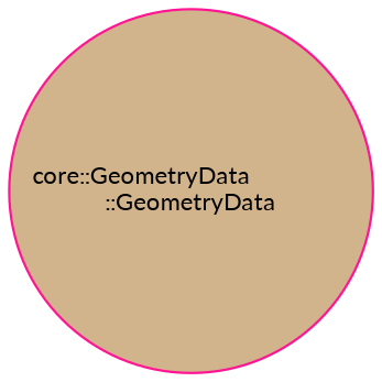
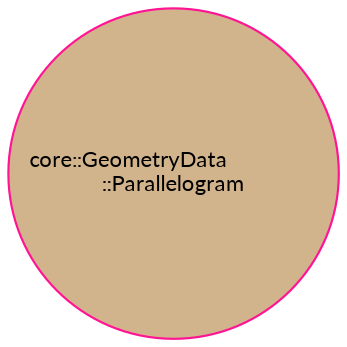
  digraph {
    rankdir=LR
    fontname=Lato
-   n1 [color=deeppink fillcolor=tan fontname=Lato fontsize=10 height=0.2 label="core::GeometryData\l::GeometryData" shape=circle style=filled width=0.4]
+   n1 [color=deeppink fillcolor=tan fontname=Lato fontsize=10 height=0.2 label="core::GeometryData\l::Parallelogram" shape=circle style=filled width=0.4]
  }
